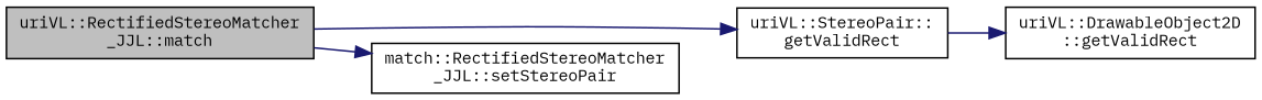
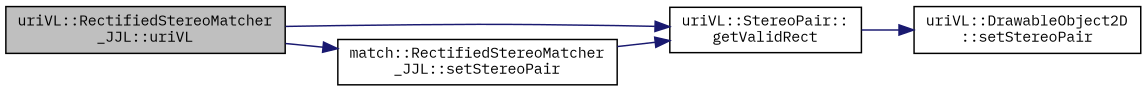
  digraph {
    fontname="IBM Plex Mono"
    rankdir=LR
    node [color=black fillcolor=white fontname="IBM Plex Mono" fontsize=10 shape=record style=filled]
    edge [color=midnightblue fontname="IBM Plex Mono" fontsize=10 labelfontname=Helvetica labelfontsize=10 style=solid]
-   n1 [fillcolor=grey75 fontcolor=black height=0.2 label="uriVL::RectifiedStereoMatcher\l_JJL::match" width=0.4]
+   n1 [fillcolor=grey75 fontcolor=black height=0.2 label="uriVL::RectifiedStereoMatcher\l_JJL::uriVL" width=0.4]
    n2 [height=0.2 label="uriVL::StereoPair::\lgetValidRect" width=0.4]
    n3 [height=0.2 label="match::RectifiedStereoMatcher\l_JJL::setStereoPair" width=0.4]
-   n4 [height=0.2 label="uriVL::DrawableObject2D\l::getValidRect" width=0.4]
+   n4 [height=0.2 label="uriVL::DrawableObject2D\l::setStereoPair" width=0.4]
    n1 -> n2
    n1 -> n3
    n2 -> n4
+   n3 -> n2
  }
